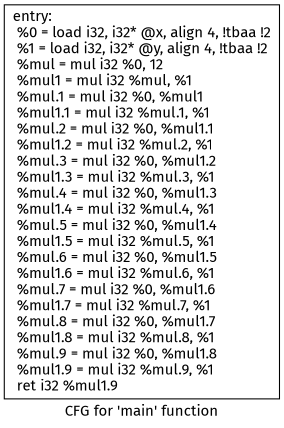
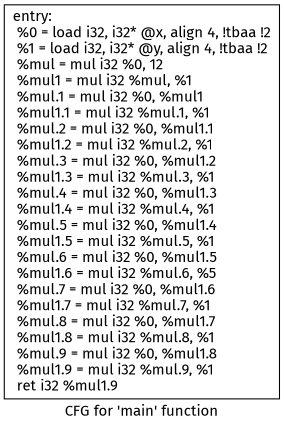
  digraph {
    label="CFG for 'main' function"
    fontname="Fira Sans"
-   n1 [label="{entry:\l  %0 = load i32, i32* @x, align 4, !tbaa !2\l  %1 = load i32, i32* @y, align 4, !tbaa !2\l  %mul = mul i32 %0, 12\l  %mul1 = mul i32 %mul, %1\l  %mul.1 = mul i32 %0, %mul1\l  %mul1.1 = mul i32 %mul.1, %1\l  %mul.2 = mul i32 %0, %mul1.1\l  %mul1.2 = mul i32 %mul.2, %1\l  %mul.3 = mul i32 %0, %mul1.2\l  %mul1.3 = mul i32 %mul.3, %1\l  %mul.4 = mul i32 %0, %mul1.3\l  %mul1.4 = mul i32 %mul.4, %1\l  %mul.5 = mul i32 %0, %mul1.4\l  %mul1.5 = mul i32 %mul.5, %1\l  %mul.6 = mul i32 %0, %mul1.5\l  %mul1.6 = mul i32 %mul.6, %1\l  %mul.7 = mul i32 %0, %mul1.6\l  %mul1.7 = mul i32 %mul.7, %1\l  %mul.8 = mul i32 %0, %mul1.7\l  %mul1.8 = mul i32 %mul.8, %1\l  %mul.9 = mul i32 %0, %mul1.8\l  %mul1.9 = mul i32 %mul.9, %1\l  ret i32 %mul1.9\l}" shape=record fontname="Fira Sans"]
+   n1 [label="{entry:\l  %0 = load i32, i32* @x, align 4, !tbaa !2\l  %1 = load i32, i32* @y, align 4, !tbaa !2\l  %mul = mul i32 %0, 12\l  %mul1 = mul i32 %mul, %1\l  %mul.1 = mul i32 %0, %mul1\l  %mul1.1 = mul i32 %mul.1, %1\l  %mul.2 = mul i32 %0, %mul1.1\l  %mul1.2 = mul i32 %mul.2, %1\l  %mul.3 = mul i32 %0, %mul1.2\l  %mul1.3 = mul i32 %mul.3, %1\l  %mul.4 = mul i32 %0, %mul1.3\l  %mul1.4 = mul i32 %mul.4, %1\l  %mul.5 = mul i32 %0, %mul1.4\l  %mul1.5 = mul i32 %mul.5, %1\l  %mul.6 = mul i32 %0, %mul1.5\l  %mul1.6 = mul i32 %mul.6, %5\l  %mul.7 = mul i32 %0, %mul1.6\l  %mul1.7 = mul i32 %mul.7, %1\l  %mul.8 = mul i32 %0, %mul1.7\l  %mul1.8 = mul i32 %mul.8, %1\l  %mul.9 = mul i32 %0, %mul1.8\l  %mul1.9 = mul i32 %mul.9, %1\l  ret i32 %mul1.9\l}" shape=record fontname="Fira Sans"]
  }
